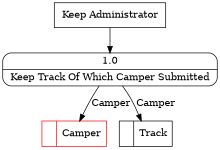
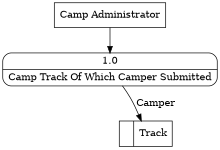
  digraph {
    node [shape=record]
-   n1 [color=red label="<f0>  |<f1> Camper "]
    n2 [label="<f0>  |<f1> Track "]
-   n3 [label="Keep Administrator" shape=box]
-   n4 [label="{<f0> 1.0|<f1> Keep Track Of Which Camper Submitted }" shape=Mrecord]
+   n3 [label="Camp Administrator" shape=box]
+   n4 [label="{<f0> 1.0|<f1> Camp Track Of Which Camper Submitted }" shape=Mrecord]
    n3 -> n4
-   n4 -> n1 [label=Camper]
    n4 -> n2 [label=Camper]
  }
